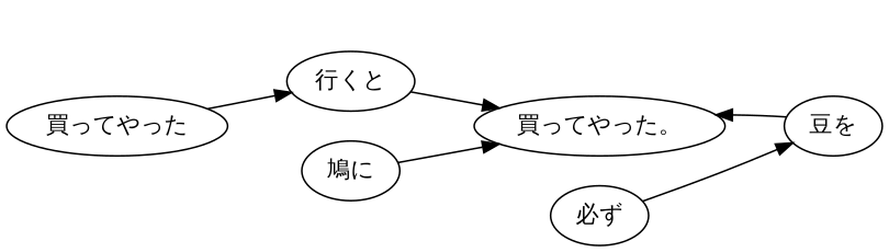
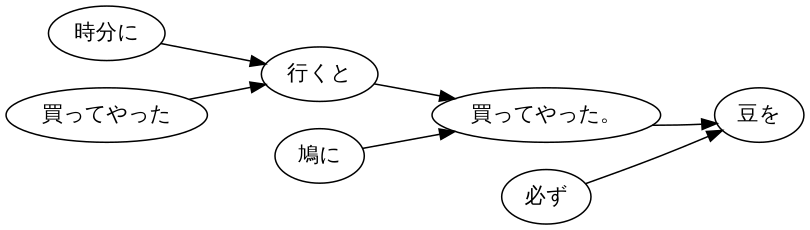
  digraph {
    rankdir=LR
+   n1 [label="時分に"]
    n2 [label="行くと"]
    n3 [label="買ってやった。"]
    n4 [label="買ってやった"]
    n5 [label="必ず"]
    n6 [label="豆を"]
    n7 [label="鳩に"]
+   n1 -> n2
    n2 -> n3
    n4 -> n2
    n5 -> n6
-   n6 -> n3
+   n3 -> n6
    n7 -> n3
  }
